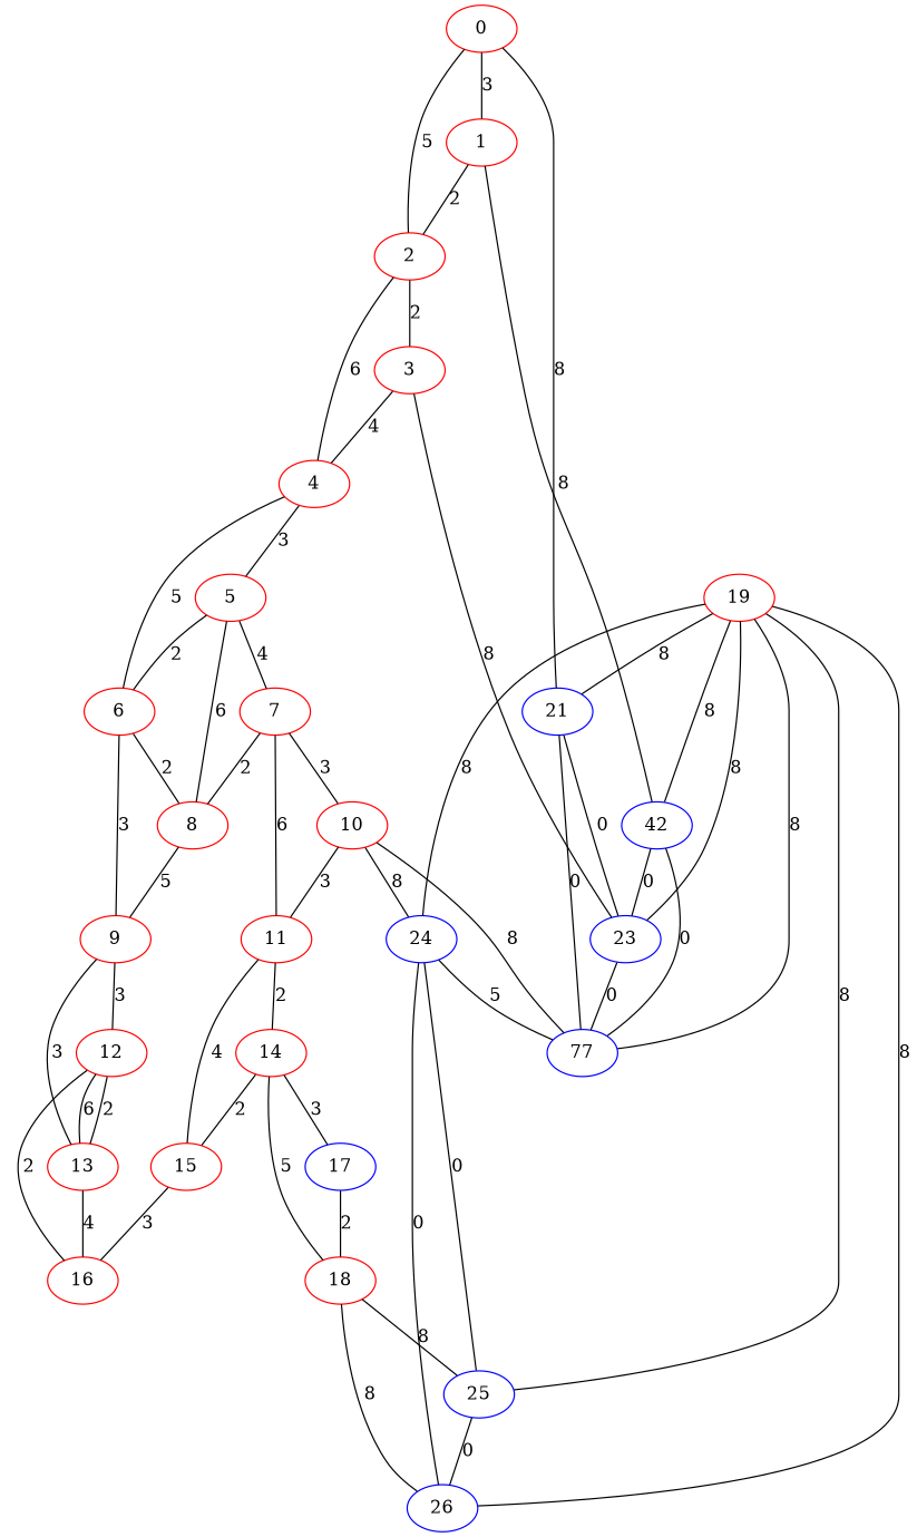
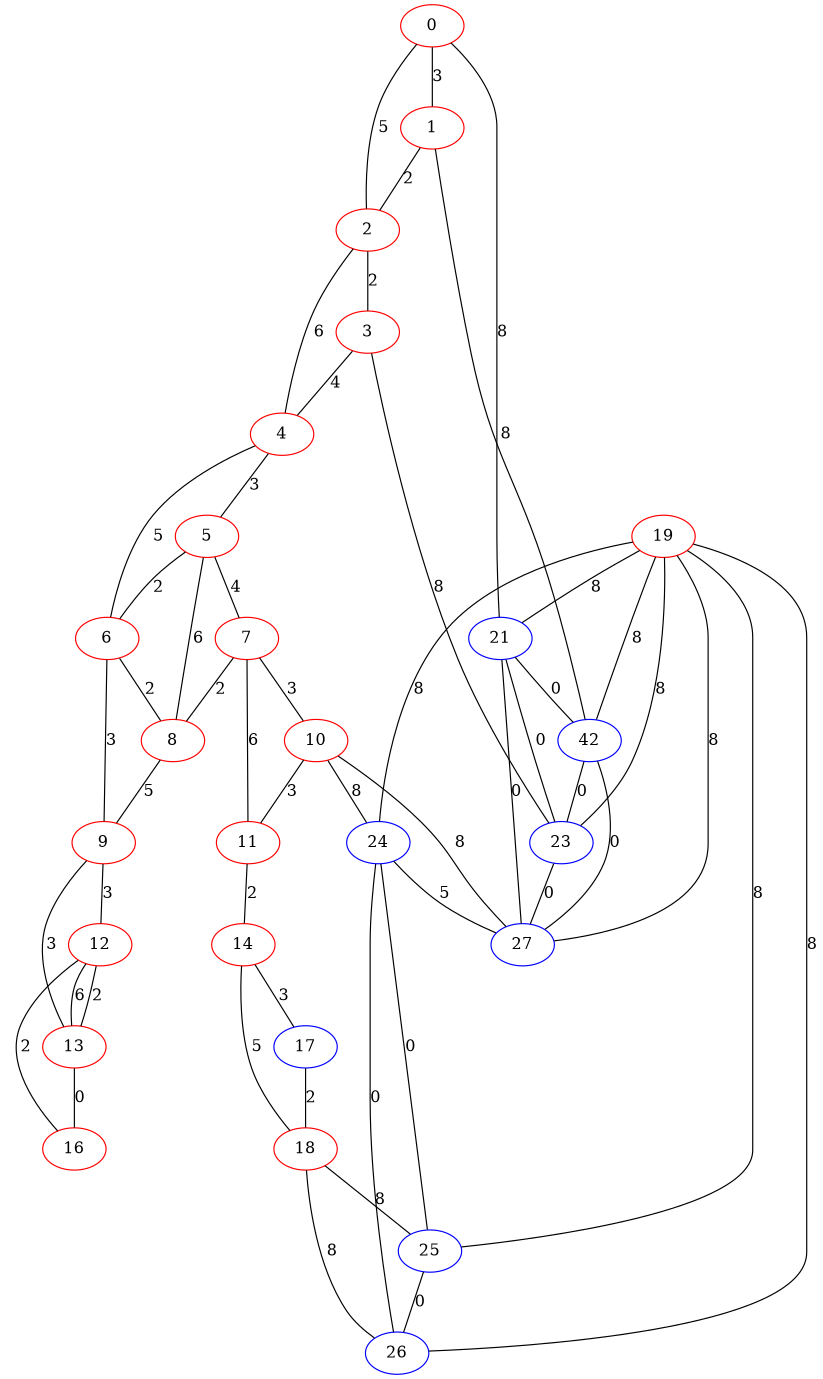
  graph {
    node [color=red weight=1]
    0
    1
    2
    21 [color=blue weight=3]
    n5 [color=blue label=42 weight=3]
    3
    4
    23 [color=blue weight=3]
-   27 [color=blue weight=3 label=77]
+   27 [color=blue weight=3]
    5
    6
    7
    8
    9
    10
    11
    12
    13
    24 [color=blue weight=3]
    14
-   15
    16
    26 [color=blue weight=3]
    25 [color=blue weight=3]
    17 [color=blue]
    18
    19
    0 -- 1 [label=3]
    0 -- 2 [label=5]
    0 -- 21 [label=8]
    1 -- 2 [label=2]
    1 -- n5 [label=8]
    2 -- 3 [label=2]
    2 -- 4 [label=6]
+   21 -- n5 [label=0]
    21 -- 23 [label=0]
    21 -- 27 [label=0]
    n5 -- 23 [label=0]
    n5 -- 27 [label=0]
    3 -- 4 [label=4]
    3 -- 23 [label=8]
    4 -- 5 [label=3]
    4 -- 6 [label=5]
    23 -- 27 [label=0]
    5 -- 6 [label=2]
    5 -- 7 [label=4]
    5 -- 8 [label=6]
    6 -- 8 [label=2]
    6 -- 9 [label=3]
    7 -- 8 [label=2]
    7 -- 10 [label=3]
    7 -- 11 [label=6]
    8 -- 9 [label=5]
    9 -- 12 [label=3]
    9 -- 13 [label=3]
    10 -- 27 [label=8]
    10 -- 11 [label=3]
    10 -- 24 [label=8]
    11 -- 14 [label=2]
-   11 -- 15 [label=4]
    12 -- 13 [label=2]
    12 -- 13 [label=6]
    12 -- 16 [label=2]
-   13 -- 16 [label=4]
+   13 -- 16 [label=0]
    24 -- 27 [label=5]
    24 -- 26 [label=0]
    24 -- 25 [label=0]
-   14 -- 15 [label=2]
    14 -- 17 [label=3]
    14 -- 18 [label=5]
-   15 -- 16 [label=3]
    25 -- 26 [label=0]
    17 -- 18 [label=2]
    18 -- 26 [label=8]
    18 -- 25 [label=8]
    19 -- 21 [label=8]
    19 -- n5 [label=8]
    19 -- 23 [label=8]
    19 -- 27 [label=8]
    19 -- 24 [label=8]
    19 -- 26 [label=8]
    19 -- 25 [label=8]
  }
